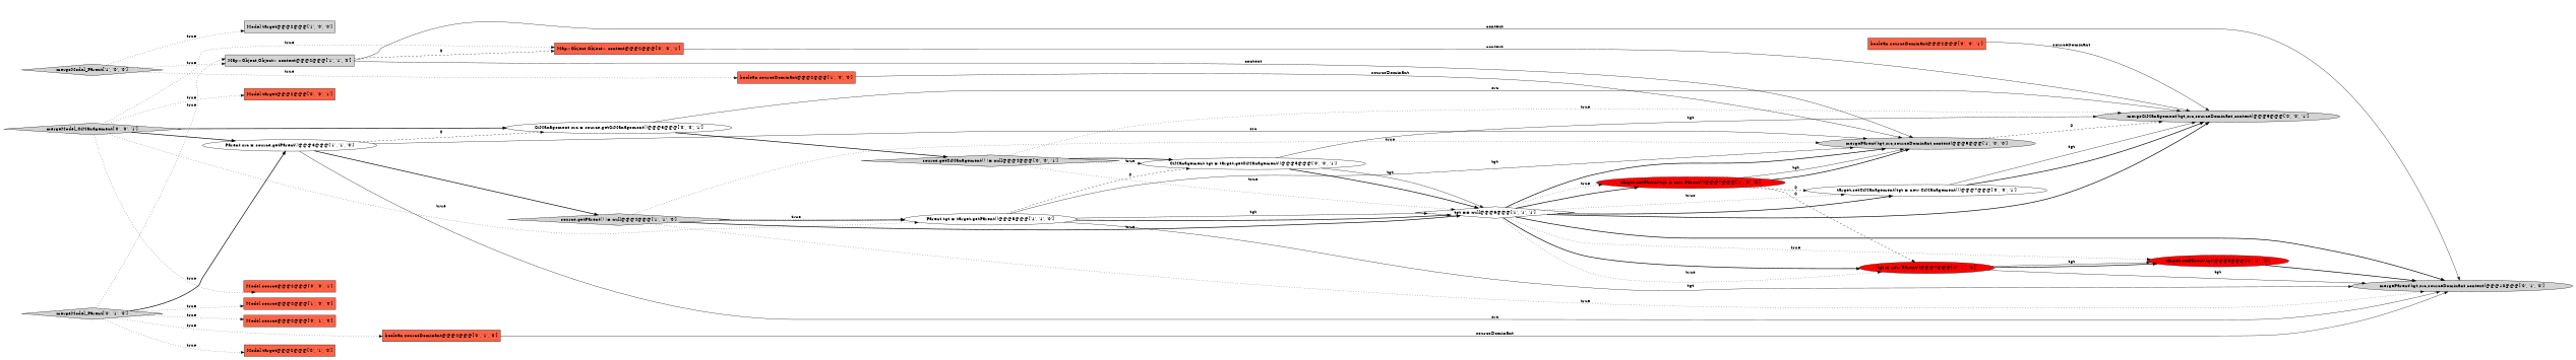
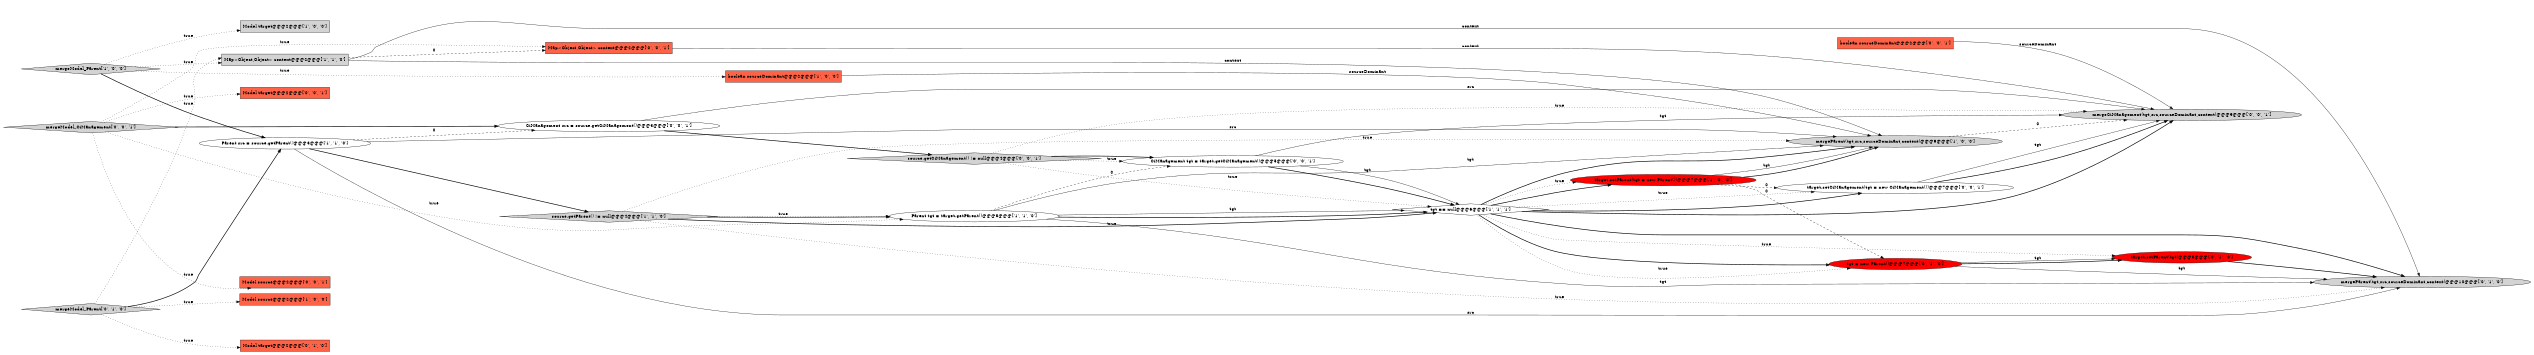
  digraph {
    rankdir=LR
    node [fillcolor=lightgray shape=ellipse style=filled]
    edge [style=dotted]
    n1 [label="mergeModel_Parent['0', '1', '0']" shape=diamond]
    n2 [fillcolor=white label="Parent src = source.getParent()@@@3@@@['1', '1', '0']"]
-   n3 [fillcolor=tomato label="Model source@@@2@@@['0', '1', '0']" shape=box]
    n4 [fillcolor=tomato label="Model target@@@2@@@['0', '1', '0']" shape=box]
-   n5 [fillcolor=tomato label="boolean sourceDominant@@@2@@@['0', '1', '0']" shape=box]
    n6 [label="Map<Object,Object> context@@@2@@@['1', '1', '0']" shape=box]
    n7 [fillcolor=tomato label="Model source@@@2@@@['1', '0', '0']" shape=box]
    n8 [label="mergeParent(tgt,src,sourceDominant,context)@@@10@@@['0', '1', '0']"]
    n9 [label="mergeParent(tgt,src,sourceDominant,context)@@@9@@@['1', '0', '0']"]
    n10 [fillcolor=white label="CiManagement src = source.getCiManagement()@@@3@@@['0', '0', '1']"]
    n11 [label="source.getParent() != null@@@4@@@['1', '1', '0']" shape=diamond]
    n12 [fillcolor=tomato label="Map<Object,Object> context@@@2@@@['0', '0', '1']" shape=box]
    n13 [label="mergeModel_Parent['1', '0', '0']" shape=diamond]
    n14 [fillcolor=tomato label="boolean sourceDominant@@@2@@@['1', '0', '0']" shape=box]
    n15 [label="Model target@@@2@@@['1', '0', '0']" shape=box]
    n16 [fillcolor=tomato label="Model source@@@2@@@['0', '0', '1']" shape=box]
    n17 [label="mergeCiManagement(tgt,src,sourceDominant,context)@@@9@@@['0', '0', '1']"]
    n18 [fillcolor=white label="Parent tgt = target.getParent()@@@5@@@['1', '1', '0']"]
    n19 [fillcolor=white label="tgt == null@@@6@@@['1', '1', '1']" shape=diamond]
    n20 [fillcolor=white label="CiManagement tgt = target.getCiManagement()@@@5@@@['0', '0', '1']"]
    n21 [fillcolor=white label="target.setCiManagement(tgt = new CiManagement())@@@7@@@['0', '0', '1']"]
    n22 [fillcolor=red label="tgt = new Parent()@@@7@@@['0', '1', '0']"]
    n23 [fillcolor=red label="target.setParent(tgt)@@@8@@@['0', '1', '0']"]
    n24 [fillcolor=red label="target.setParent(tgt = new Parent())@@@7@@@['1', '0', '0']"]
    n25 [label="source.getCiManagement() != null@@@4@@@['0', '0', '1']" shape=diamond]
    n26 [label="mergeModel_CiManagement['0', '0', '1']" shape=diamond]
    n27 [fillcolor=tomato label="Model target@@@2@@@['0', '0', '1']" shape=box]
    n28 [fillcolor=tomato label="boolean sourceDominant@@@2@@@['0', '0', '1']" shape=box]
    n1 -> n2 [style=bold]
-   n1 -> n3 [label=true]
    n1 -> n4 [label=true]
-   n1 -> n5 [label=true]
    n1 -> n6 [label=true]
    n1 -> n7 [label=true]
    n2 -> n8 [label=src style=solid]
    n2 -> n9 [label=src style=solid]
    n2 -> n10 [label=0 style=dashed]
    n2 -> n11 [style=bold]
-   n5 -> n8 [label=sourceDominant style=solid]
    n6 -> n8 [label=context style=solid]
    n6 -> n9 [label=context style=solid]
    n6 -> n12 [label=0 style=dashed]
    n9 -> n17 [label=0 style=dashed]
    n10 -> n17 [label=src style=solid]
    n10 -> n25 [style=bold]
    n11 -> n8 [label=true]
    n11 -> n9 [label=true]
    n11 -> n18 [style=bold]
    n11 -> n18 [label=true]
    n11 -> n19 [label=true style=bold]
    n12 -> n17 [label=context style=solid]
-   n26 -> n2 [style=bold]
+   n13 -> n2 [style=bold]
    n13 -> n6 [label=true]
    n13 -> n14 [label=true]
    n13 -> n15 [label=true]
    n14 -> n9 [label=sourceDominant style=solid]
    n18 -> n8 [label=tgt style=solid]
    n18 -> n9 [label=tgt style=solid]
    n18 -> n19 [label=tgt style=solid]
    n18 -> n19 [style=bold]
    n18 -> n20 [label=0 style=dashed]
    n19 -> n8 [style=bold]
    n19 -> n9 [style=bold]
    n19 -> n17 [style=bold]
    n19 -> n21 [label=true]
    n19 -> n21 [style=bold]
    n19 -> n22 [style=bold]
    n19 -> n22 [label=true]
    n19 -> n23 [label=true]
    n19 -> n24 [label=true]
    n19 -> n24 [style=bold]
    n20 -> n17 [label=tgt style=solid]
    n20 -> n19 [label=tgt style=solid]
    n20 -> n19 [style=bold]
    n21 -> n17 [style=bold]
    n21 -> n17 [label=tgt style=solid]
    n22 -> n8 [label=tgt style=solid]
    n22 -> n23 [style=bold]
    n22 -> n23 [label=tgt style=solid]
    n23 -> n8 [style=bold]
    n24 -> n9 [style=bold]
    n24 -> n9 [label=tgt style=solid]
    n24 -> n21 [label=0 style=dashed]
    n24 -> n22 [label=0 style=dashed]
    n25 -> n17 [label=true]
    n25 -> n19 [label=true]
    n25 -> n20 [label=true]
    n25 -> n20 [style=bold]
    n26 -> n10 [style=bold]
    n26 -> n12 [label=true]
    n26 -> n16 [label=true]
    n26 -> n18 [label=true]
    n26 -> n27 [label=true]
    n28 -> n17 [label=sourceDominant style=solid]
  }
